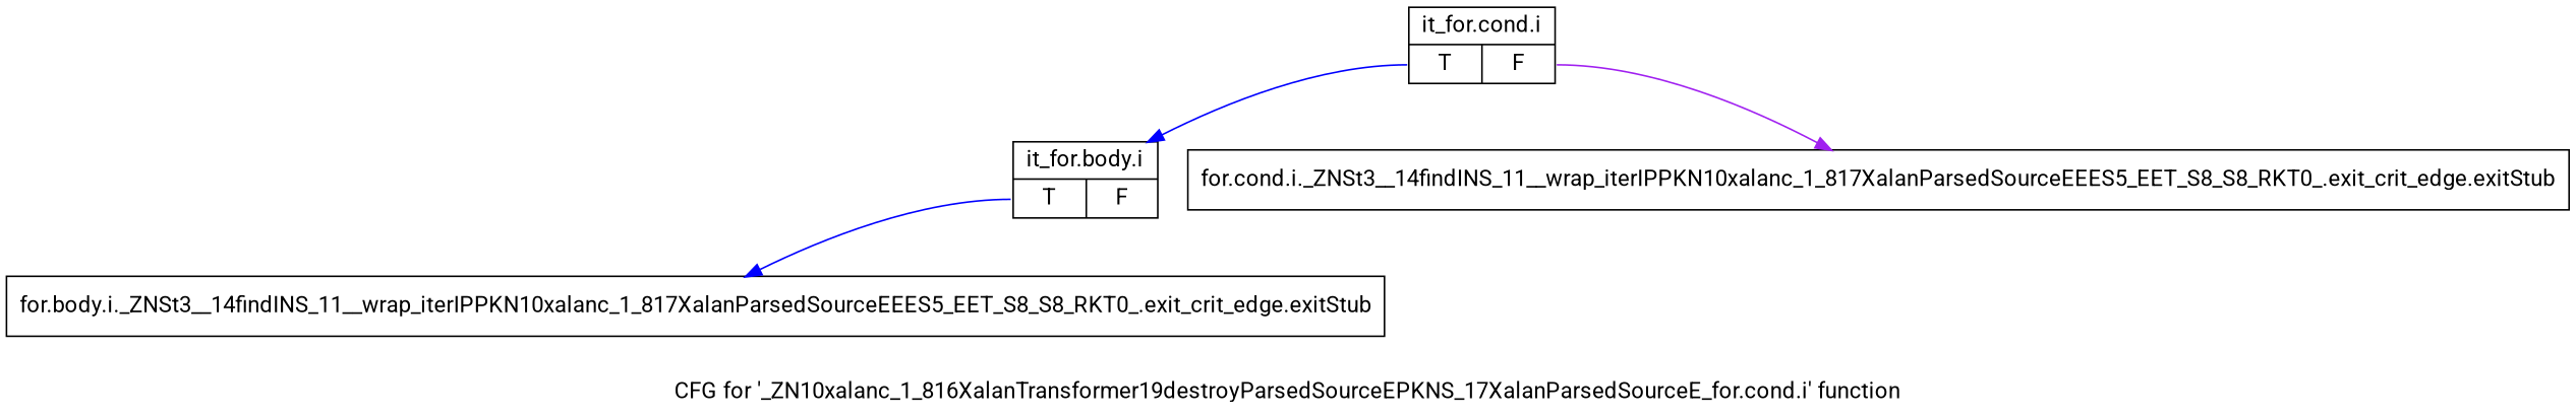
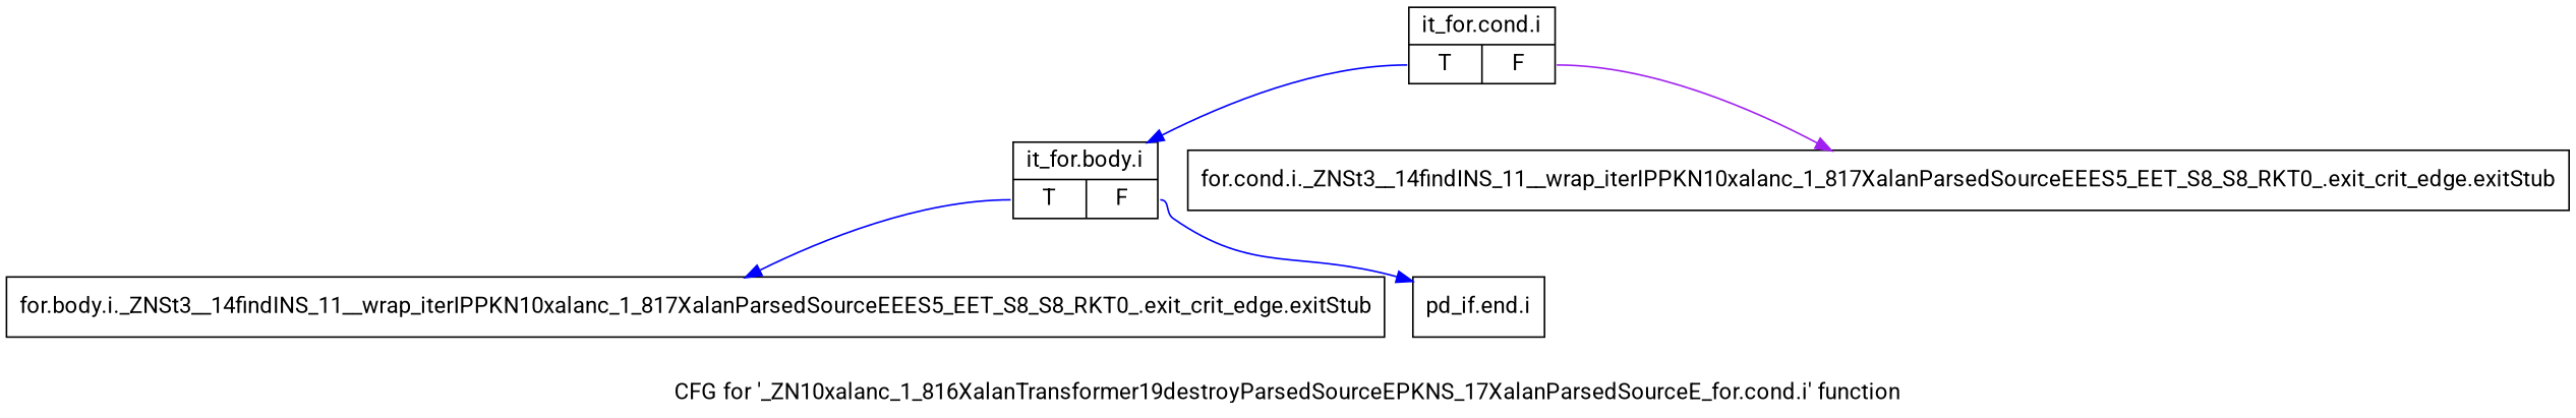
  digraph {
    fontname=Roboto
    label="CFG for '_ZN10xalanc_1_816XalanTransformer19destroyParsedSourceEPKNS_17XalanParsedSourceE_for.cond.i' function"
    node [fontname=Roboto shape=record]
    edge [color=blue fontname=Roboto tailport=s1]
    n1 [label="{it_for.cond.i|{<s0>T|<s1>F}}"]
    n2 [label="{for.cond.i._ZNSt3__14findINS_11__wrap_iterIPPKN10xalanc_1_817XalanParsedSourceEEES5_EET_S8_S8_RKT0_.exit_crit_edge.exitStub}"]
    n3 [label="{it_for.body.i|{<s0>T|<s1>F}}"]
    n4 [label="{for.body.i._ZNSt3__14findINS_11__wrap_iterIPPKN10xalanc_1_817XalanParsedSourceEEES5_EET_S8_S8_RKT0_.exit_crit_edge.exitStub}"]
+   n5 [label="{pd_if.end.i}"]
    n1 -> n2 [color=purple]
    n1 -> n3 [tailport=s0]
    n3 -> n4 [tailport=s0]
+   n3 -> n5
  }
